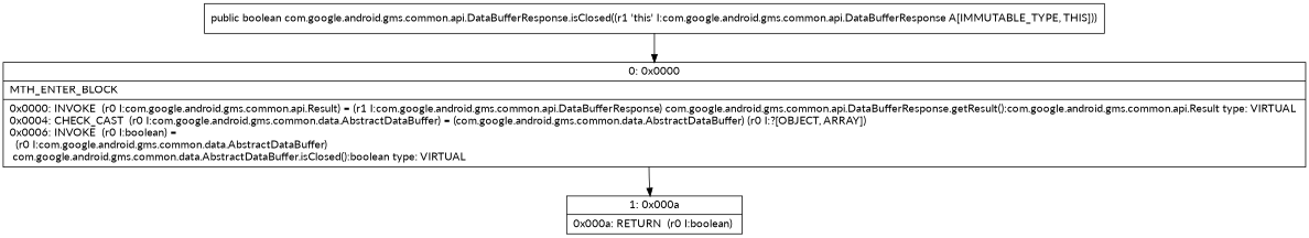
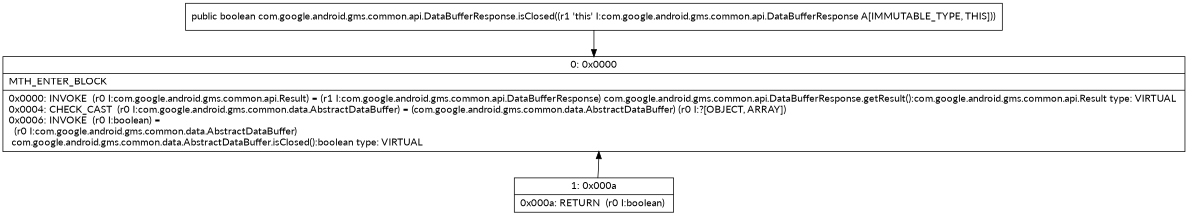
  digraph {
    fontname=Lato
    node [shape=record fontname=Lato]
    edge [fontname=Lato]
    n1 [label="{0\:\ 0x0000|MTH_ENTER_BLOCK\l|0x0000: INVOKE  (r0 I:com.google.android.gms.common.api.Result) = (r1 I:com.google.android.gms.common.api.DataBufferResponse) com.google.android.gms.common.api.DataBufferResponse.getResult():com.google.android.gms.common.api.Result type: VIRTUAL \l0x0004: CHECK_CAST  (r0 I:com.google.android.gms.common.data.AbstractDataBuffer) = (com.google.android.gms.common.data.AbstractDataBuffer) (r0 I:?[OBJECT, ARRAY]) \l0x0006: INVOKE  (r0 I:boolean) = \l  (r0 I:com.google.android.gms.common.data.AbstractDataBuffer)\l com.google.android.gms.common.data.AbstractDataBuffer.isClosed():boolean type: VIRTUAL \l}"]
    n2 [label="{1\:\ 0x000a|0x000a: RETURN  (r0 I:boolean) \l}"]
    n3 [label="{public boolean com.google.android.gms.common.api.DataBufferResponse.isClosed((r1 'this' I:com.google.android.gms.common.api.DataBufferResponse A[IMMUTABLE_TYPE, THIS])) }"]
-   n1 -> n2
+   n2 -> n1
    n3 -> n1
  }
